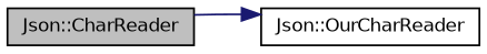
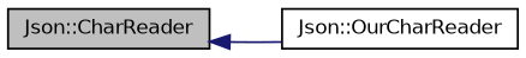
  digraph {
    rankdir=LR
    node [color=black fontname=Helvetica fontsize=10 shape=record style=filled]
    n1 [fillcolor=grey75 fontcolor=black height=0.2 label="Json::CharReader" width=0.4]
    n2 [fillcolor=white height=0.2 label="Json::OurCharReader" width=0.4]
-   n2 -> n1 [color=midnightblue dir=back fontname=Helvetica fontsize=10 labelfontname=Helvetica labelfontsize=10 style=solid]
+   n1 -> n2 [color=midnightblue dir=back fontname=Helvetica fontsize=10 labelfontname=Helvetica labelfontsize=10 style=solid]
  }
